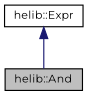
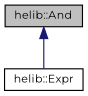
  digraph {
    fontname=Montserrat
    node [color=black fontname=Montserrat fontsize=10 shape=record style=filled]
    n1 [fillcolor=grey75 fontcolor=black height=0.2 label="helib::And" width=0.4]
    n2 [fillcolor=white height=0.2 label="helib::Expr" width=0.4]
-   n2 -> n1 [color=midnightblue dir=back fontname=Montserrat fontsize=10 labelfontname=FreeSans labelfontsize=10 style=solid]
+   n1 -> n2 [color=midnightblue dir=back fontname=Montserrat fontsize=10 labelfontname=FreeSans labelfontsize=10 style=solid]
  }
